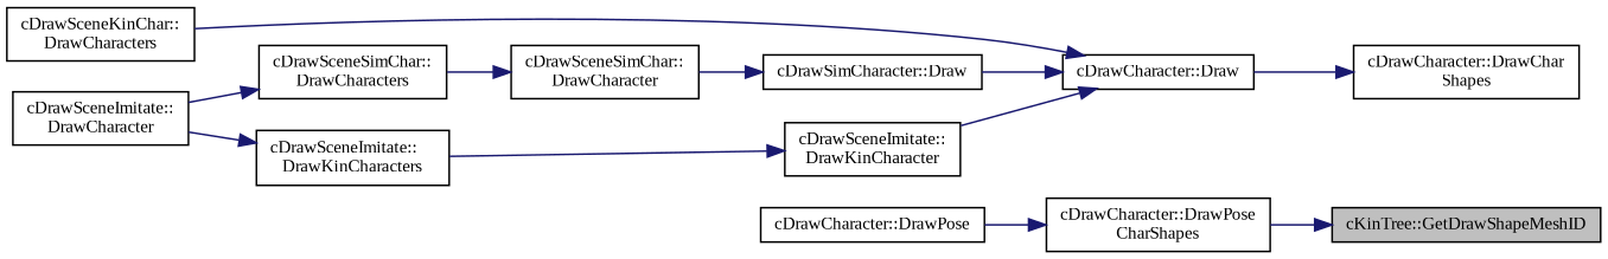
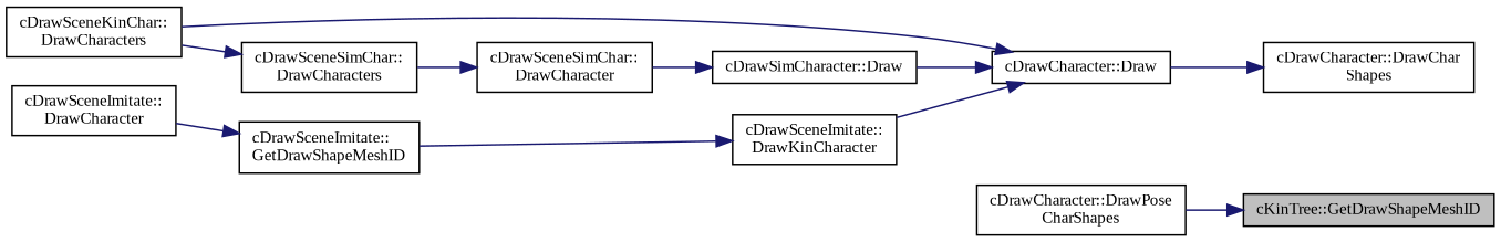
  digraph {
    fontname="Liberation Serif"
    rankdir=RL
    node [color=black fillcolor=white fontname="Liberation Serif" fontsize=10 shape=record style=filled]
    edge [color=midnightblue dir=back fontname="Liberation Serif" fontsize=10 labelfontname=Helvetica labelfontsize=10 style=solid]
    n1 [fillcolor=grey75 fontcolor=black height=0.2 label="cKinTree::GetDrawShapeMeshID" width=0.4]
    n2 [height=0.2 label="cDrawCharacter::DrawPose\lCharShapes" width=0.4]
    n3 [height=0.2 label="cDrawCharacter::DrawChar\lShapes" width=0.4]
    n4 [height=0.2 label="cDrawCharacter::Draw" width=0.4]
-   n5 [height=0.2 label="cDrawCharacter::DrawPose" width=0.4]
    n6 [height=0.2 label="cDrawSimCharacter::Draw" width=0.4]
    n7 [height=0.2 label="cDrawSceneKinChar::\lDrawCharacters" width=0.4]
    n8 [height=0.2 label="cDrawSceneImitate::\lDrawKinCharacter" width=0.4]
    n9 [height=0.2 label="cDrawSceneSimChar::\lDrawCharacter" width=0.4]
-   n10 [height=0.2 label="cDrawSceneImitate::\lDrawKinCharacters" width=0.4]
+   n10 [height=0.2 label="cDrawSceneImitate::\lGetDrawShapeMeshID" width=0.4]
    n11 [height=0.2 label="cDrawSceneSimChar::\lDrawCharacters" width=0.4]
    n12 [height=0.2 label="cDrawSceneImitate::\lDrawCharacter" width=0.4]
    n1 -> n2
-   n2 -> n5
    n3 -> n4
    n4 -> n6
    n4 -> n7
    n4 -> n8
    n6 -> n9
    n8 -> n10
    n9 -> n11
    n10 -> n12
-   n11 -> n12
+   n11 -> n7
  }
